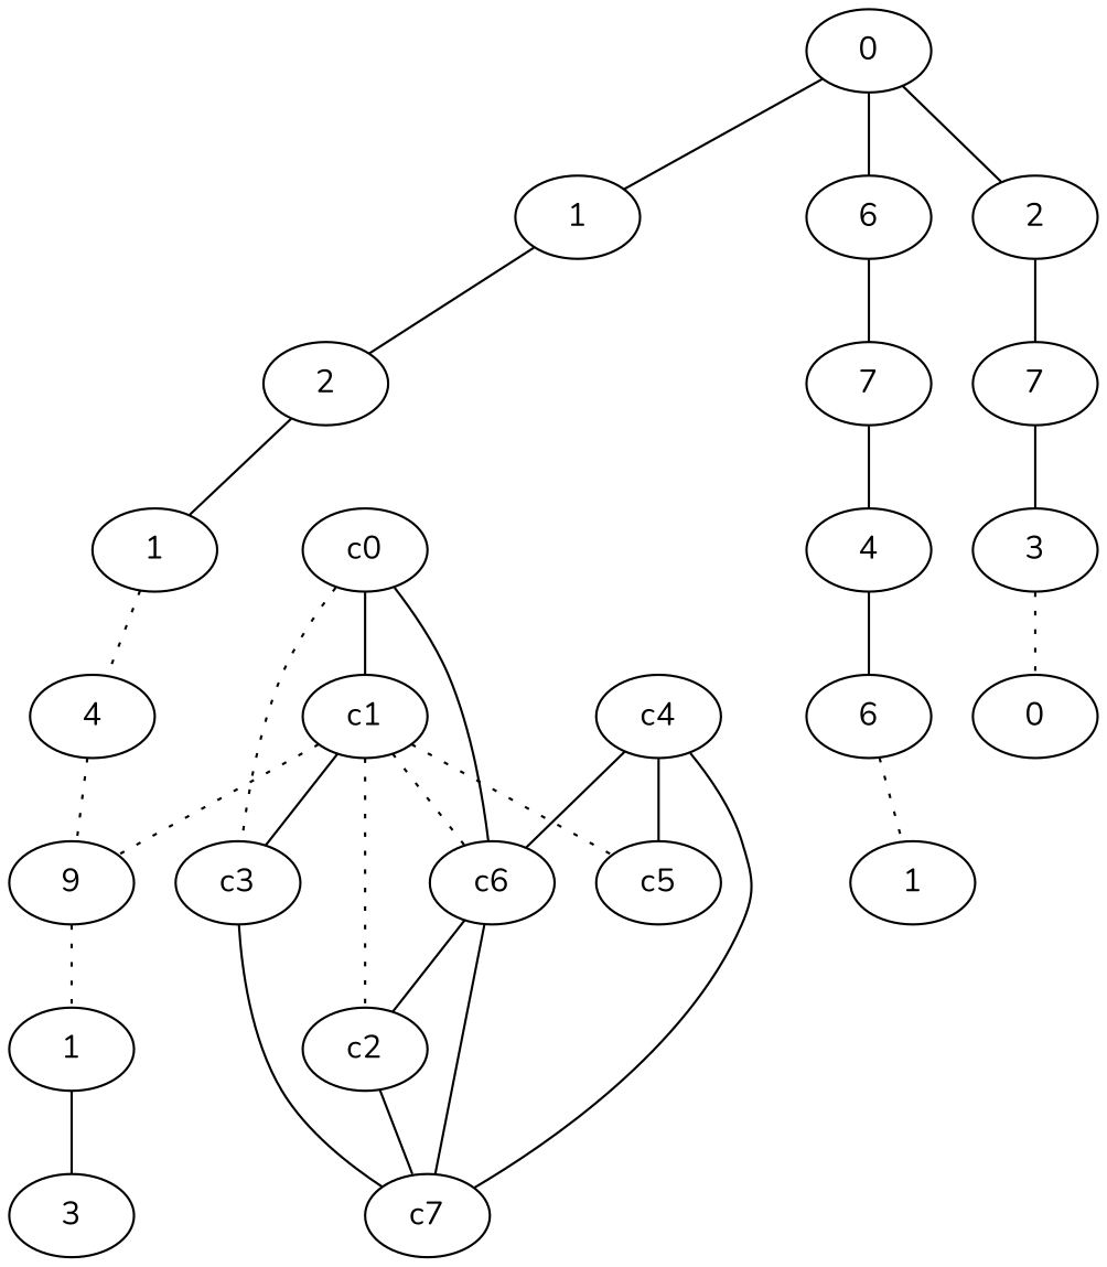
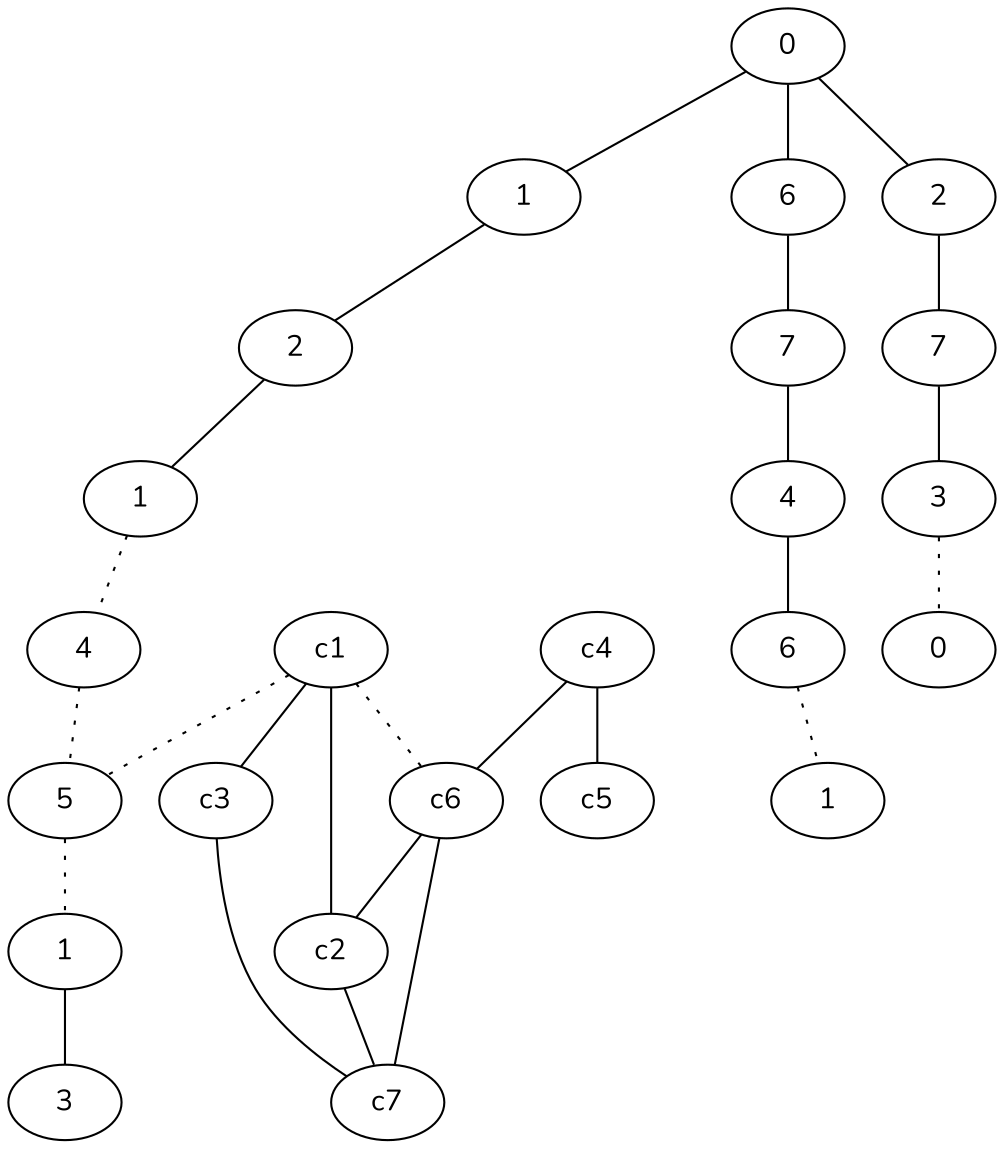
  graph {
    fontname=Nunito
    node [fontname=Nunito]
    edge [fontname=Nunito]
    n1 [label=0]
    n2 [label=1]
    n3 [label=6]
    n4 [label=2]
    n5 [label=2]
    n6 [label=7]
    n7 [label=7]
    n8 [label=1]
    n9 [label=4]
-   n10 [label=9]
+   n10 [label=5]
    n11 [label=1]
    n12 [label=3]
    n13 [label=4]
    n14 [label=6]
    n15 [label=1]
    n16 [label=3]
    n17 [label=0]
-   c0
    c1
    c3
    c6
    c2
    c5
    c7
    c4
    n1 -- n2
    n1 -- n3
    n1 -- n4
    n2 -- n5
    n3 -- n6
    n4 -- n7
    n5 -- n8
    n6 -- n13
    n7 -- n16
    n8 -- n9 [style=dotted]
    n9 -- n10 [style=dotted]
    n10 -- n11 [style=dotted]
    n11 -- n12
    n13 -- n14
    n14 -- n15 [style=dotted]
    n16 -- n17 [style=dotted]
-   c0 -- c1
-   c0 -- c3 [style=dotted]
-   c0 -- c6
    c1 -- n10 [style=dotted]
    c1 -- c3
    c1 -- c6 [style=dotted]
-   c1 -- c2 [style=dotted]
-   c1 -- c5 [style=dotted]
+   c1 -- c2
    c3 -- c7
    c6 -- c2
    c6 -- c7
    c2 -- c7
    c4 -- c6
    c4 -- c5 [style=solid]
-   c4 -- c7
  }
